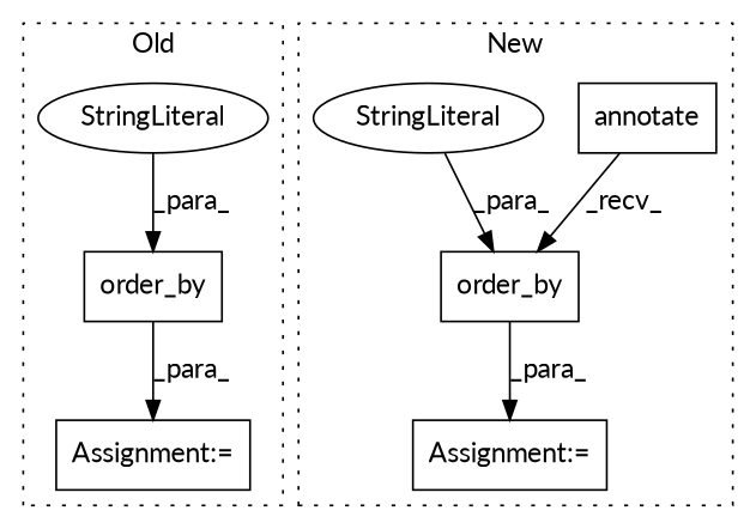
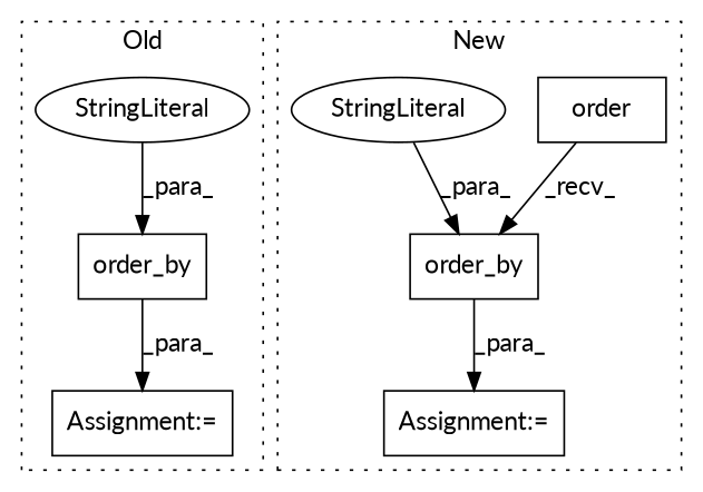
  digraph {
    fontname=Lato
    node [a=32 l="9,1" shape=box fontname=Lato]
    edge [fontname=Lato]
    n1 [label=order_by s="4531,4556"]
    n2 [a=45 l=16 label=StringLiteral s=4540 shape=ellipse]
    n3 [a=7 l=12 label="Assignment:=" s=4388]
-   n4 [label=annotate s="4399,4445"]
+   n4 [label=order s="4399,4445"]
    n5 [a=7 l=1 label="Assignment:=" s=4352]
    n6 [label=order_by s="4465,4490"]
    n7 [a=45 l=16 label=StringLiteral s=4474 shape=ellipse]
    subgraph cluster_1 {
      label=Old
      style=dotted
      n1
      n2
      n3
    }
    subgraph cluster_2 {
      label=New
      style=dotted
      n4
      n5
      n6
      n7
    }
    n1 -> n3 [label=_para_]
    n2 -> n1 [label=_para_]
    n4 -> n6 [label=_recv_]
    n6 -> n5 [label=_para_]
    n7 -> n6 [label=_para_]
  }
